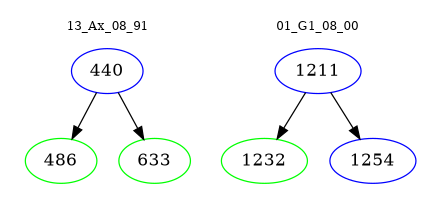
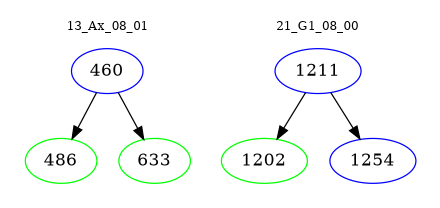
  digraph {
    node [color=blue]
    edge [color=black]
-   n1 [label=440]
+   n1 [label=460]
    n2 [color=green label=486]
    n3 [color=green label=633]
    n4 [label=1211]
-   n5 [color=green label=1232]
+   n5 [color=green label=1202]
    n6 [label=1254]
    subgraph cluster_1 {
      color=white
      fontsize=10
-     label="13_Ax_08_91"
+     label="13_Ax_08_01"
      n1
      n2
      n3
    }
    subgraph cluster_2 {
      color=white
      fontsize=10
-     label="01_G1_08_00"
+     label="21_G1_08_00"
      n4
      n5
      n6
    }
    n1 -> n2
    n1 -> n3
    n4 -> n5
    n4 -> n6
  }
